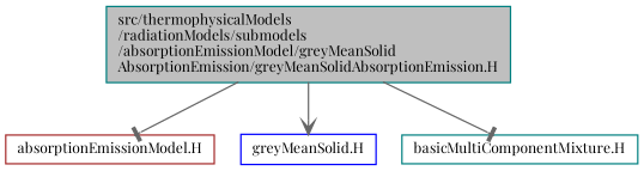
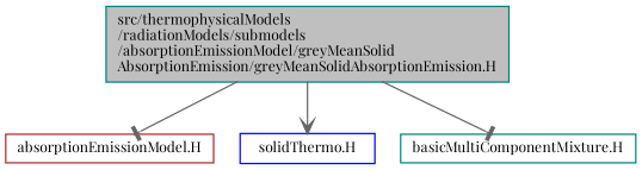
  digraph {
    fontname="Playfair Display"
    node [color=teal fontname="Playfair Display" fontsize=10 shape=record]
    edge [color=gray40 fontname="Playfair Display" fontsize=10 labelfontname=FreeSans labelfontsize=10 style=solid arrowhead=tee]
    n1 [fillcolor=grey75 fontcolor=black height=0.2 label="src/thermophysicalModels\l/radiationModels/submodels\l/absorptionEmissionModel/greyMeanSolid\lAbsorptionEmission/greyMeanSolidAbsorptionEmission.H" style=filled width=0.4]
    n2 [color=brown height=0.2 label="absorptionEmissionModel.H" width=0.4]
-   n3 [color=blue height=0.2 label="greyMeanSolid.H" width=0.4]
+   n3 [color=blue height=0.2 label="solidThermo.H" width=0.4]
    n4 [height=0.2 label="basicMultiComponentMixture.H" width=0.4]
    n1 -> n2
    n1 -> n3 [arrowhead=vee]
    n1 -> n4
  }
